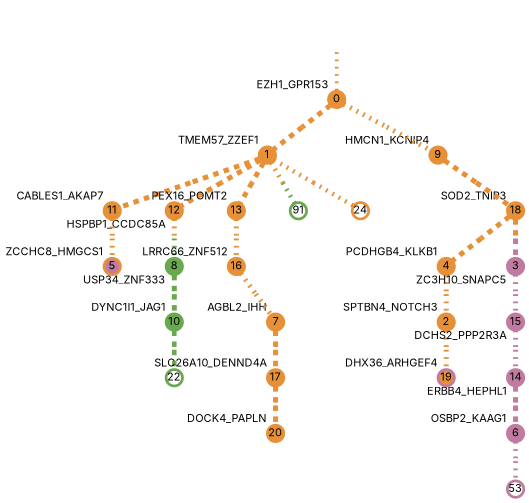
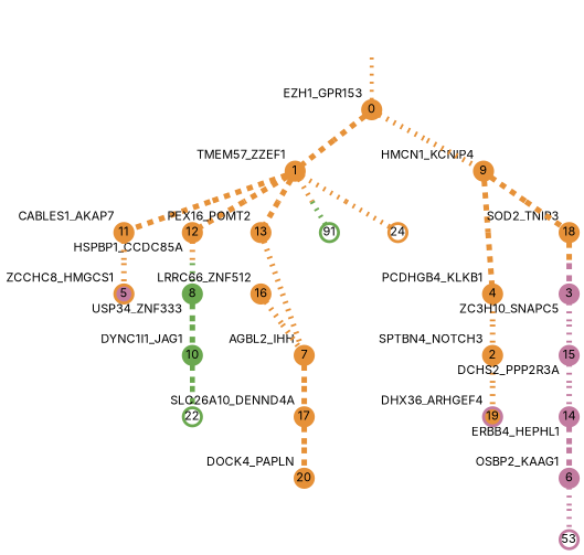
  strict digraph {
    fontname=Inter
    forcelabels=true
    nodesep=0.7
    rankdir=TB
    ranksep=0.6
    splines=false
    node [color="#e69138ff" fillcolor="#e69138ff" fixedsize=true fontname=Inter fontsize="12pt" penwidth=3 shape=circle style=filled]
    edge [arrowsize=0 color="#e69138ff;0.5:#e69138ff" fontname=Inter minlen=1.0 penwidth=5.5 style=dotted]
    0 [height=0.25 xlabel=EZH1_GPR153]
    1 [height=0.25 xlabel=TMEM57_ZZEF1]
    9 [height=0.25 xlabel=HMCN1_KCNIP4]
    11 [height=0.25 xlabel=CABLES1_AKAP7]
    12 [height=0.25 xlabel=HSPBP1_CCDC85A]
    13 [height=0.25 xlabel=PEX16_POMT2]
    n7 [color="#6aa84fff" fillcolor="#6aa84fff" height=0.25 label=91 style=solid]
    24 [height=0.25 style=solid]
    4 [height=0.25 xlabel=PCDHGB4_KLKB1]
    18 [height=0.25 xlabel=SOD2_TNIP3]
    5 [fillcolor="#c27ba0ff" height=0.25 xlabel=ZCCHC8_HMGCS1]
    8 [color="#6aa84fff" fillcolor="#6aa84fff" height=0.25 xlabel=USP34_ZNF333]
    16 [height=0.25 xlabel=LRRC66_ZNF512]
    2 [height=0.25 xlabel=SPTBN4_NOTCH3]
    3 [color="#c27ba0ff" fillcolor="#c27ba0ff" height=0.25 xlabel=ZC3H10_SNAPC5]
    10 [color="#6aa84fff" fillcolor="#6aa84fff" height=0.25 xlabel=DYNC1I1_JAG1]
    7 [height=0.25 xlabel=AGBL2_IHH]
    19 [color="#c27ba0ff" height=0.25 xlabel=DHX36_ARHGEF4]
    15 [color="#c27ba0ff" fillcolor="#c27ba0ff" height=0.25 xlabel=DCHS2_PPP2R3A]
    14 [color="#c27ba0ff" fillcolor="#c27ba0ff" height=0.25 xlabel=ERBB4_HEPHL1]
    6 [color="#c27ba0ff" fillcolor="#c27ba0ff" height=0.25 xlabel=OSBP2_KAAG1]
    n22 [color="#c27ba0ff" fillcolor="#c27ba0ff" height=0.25 label=53 style=solid]
    17 [height=0.25 xlabel=SLC26A10_DENND4A]
    20 [height=0.25 xlabel=DOCK4_PAPLN]
    22 [color="#6aa84fff" fillcolor="#6aa84fff" height=0.25 style=solid]
    normal [style=invis xlabel=EZH1_GPR153 color="" fillcolor="" fixedsize="" fontsize="" shape=""]
    0 -> 1 [style=dashed]
    0 -> 9
    1 -> 11 [style=dashed]
    1 -> 12 [style=dashed]
    1 -> 13 [style=dashed]
    1 -> n7 [color="#e69138ff;0.5:#6aa84fff" minlen=1.0274724960327148 penwidth=5]
    1 -> 24 [minlen=1.0274724960327148 penwidth=5]
-   18 -> 4 [minlen=1.3516483306884766 style=dashed]
+   9 -> 4 [minlen=1.3516483306884766 style=dashed]
    9 -> 18 [minlen=1.0549451112747192 style=dashed]
    11 -> 5 [minlen=1.197802186012268]
    12 -> 8 [color="#e69138ff;0.5:#6aa84fff" minlen=1.1648352146148682]
-   13 -> 16 [minlen=1.0659340620040894]
+   13 -> 7 [minlen=1.0659340620040894]
    4 -> 2 [minlen=1.5054945945739746]
    18 -> 3 [color="#e69138ff;0.5:#c27ba0ff" minlen=1.4395604133605957 style=dashed]
    8 -> 10 [color="#6aa84fff;0.5:#6aa84fff" minlen=1.1208791732788086 style=dashed]
    16 -> 7 [minlen=1.186813235282898]
    2 -> 19 [minlen=1.0549451112747192]
    3 -> 15 [color="#c27ba0ff;0.5:#c27ba0ff" minlen=1.0659340620040894]
    10 -> 22 [color="#6aa84fff;0.5:#6aa84fff" minlen=1.0274724960327148 penwidth=5 style=dashed]
    7 -> 17 [minlen=1.0659340620040894 style=dashed]
    15 -> 14 [color="#c27ba0ff;0.5:#c27ba0ff" minlen=1.076923131942749]
    14 -> 6 [color="#c27ba0ff;0.5:#c27ba0ff" minlen=1.186813235282898 style=dashed]
    6 -> n22 [color="#c27ba0ff;0.5:#c27ba0ff" minlen=1.0274724960327148 penwidth=5]
    17 -> 20 [minlen=1.0549451112747192 style=dashed]
    normal -> 0 [color="#e69138ff" penwidth=4 minlen=""]
  }
